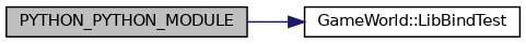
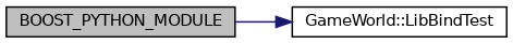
  digraph {
    rankdir=LR
    node [color=black fontname=Helvetica fontsize=10 shape=record style=filled]
-   n1 [fillcolor=grey75 fontcolor=black height=0.2 label=PYTHON_PYTHON_MODULE width=0.4]
+   n1 [fillcolor=grey75 fontcolor=black height=0.2 label=BOOST_PYTHON_MODULE width=0.4]
    n2 [fillcolor=white height=0.2 label="GameWorld::LibBindTest" width=0.4]
    n1 -> n2 [color=midnightblue fontname=Helvetica fontsize=10 labelfontname=Helvetica labelfontsize=10 style=solid]
  }
